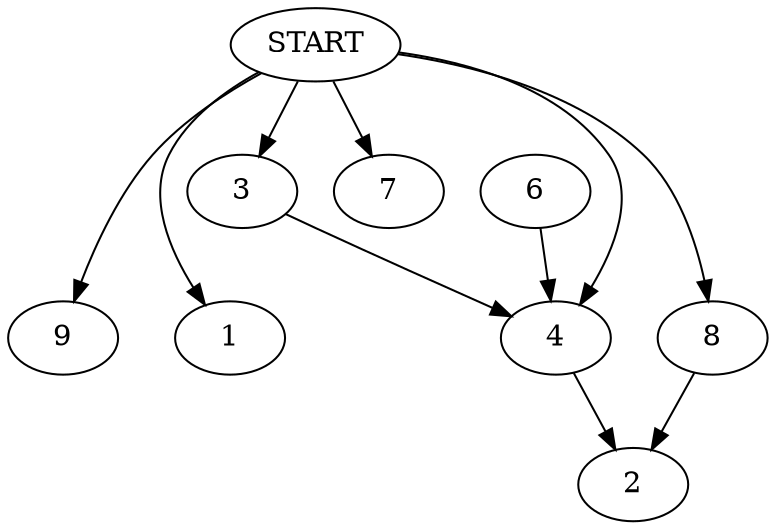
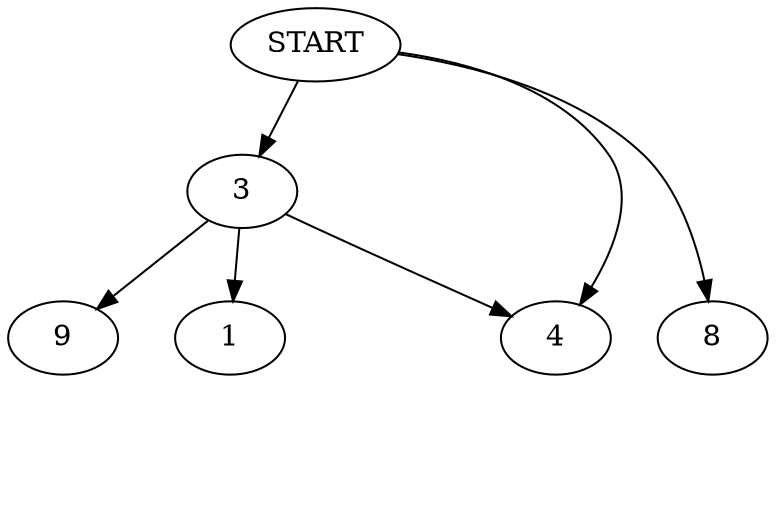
  digraph {
    n1 [label=START]
    1
    3
    n4 [label=9]
-   7
    8
    4
-   6
-   2
-   n1 -> 1
+   3 -> 1
    n1 -> 3
-   n1 -> n4
-   n1 -> 7
+   3 -> n4
    n1 -> 8
    n1 -> 4
    3 -> 4
-   8 -> 2
-   4 -> 2
-   6 -> 4
  }
